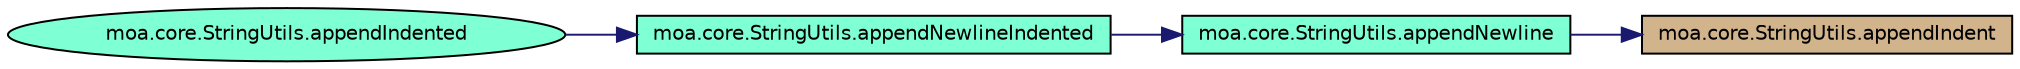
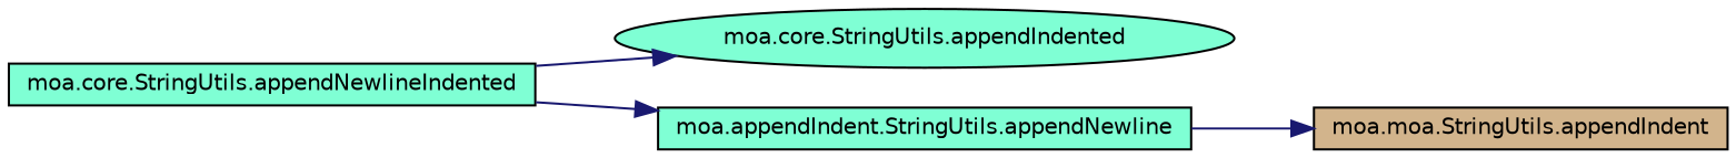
  digraph {
    rankdir=LR
    node [color=black fillcolor=aquamarine fontname=Helvetica fontsize=10 shape=box style=filled]
    edge [color=midnightblue fontname=Helvetica fontsize=10 labelfontname=Helvetica labelfontsize=10 style=solid]
    n1 [fontcolor=black height=0.2 label="moa.core.StringUtils.appendNewlineIndented" width=0.4]
    n2 [height=0.2 label="moa.core.StringUtils.appendIndented" shape=ellipse width=0.4]
-   n3 [height=0.2 label="moa.core.StringUtils.appendNewline" width=0.4]
-   n4 [fillcolor=tan height=0.2 label="moa.core.StringUtils.appendIndent" width=0.4]
-   n2 -> n1
+   n3 [height=0.2 label="moa.appendIndent.StringUtils.appendNewline" width=0.4]
+   n4 [fillcolor=tan height=0.2 label="moa.moa.StringUtils.appendIndent" width=0.4]
+   n1 -> n2
    n1 -> n3
    n3 -> n4
  }
